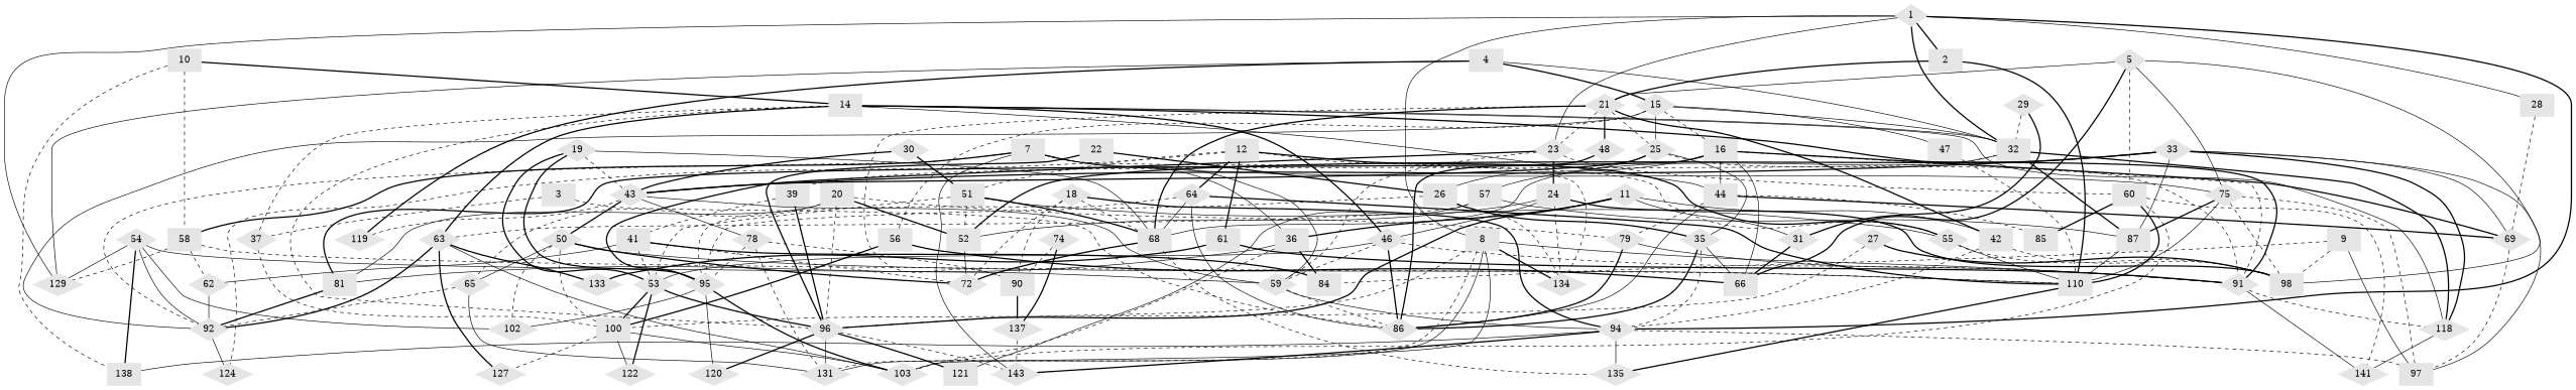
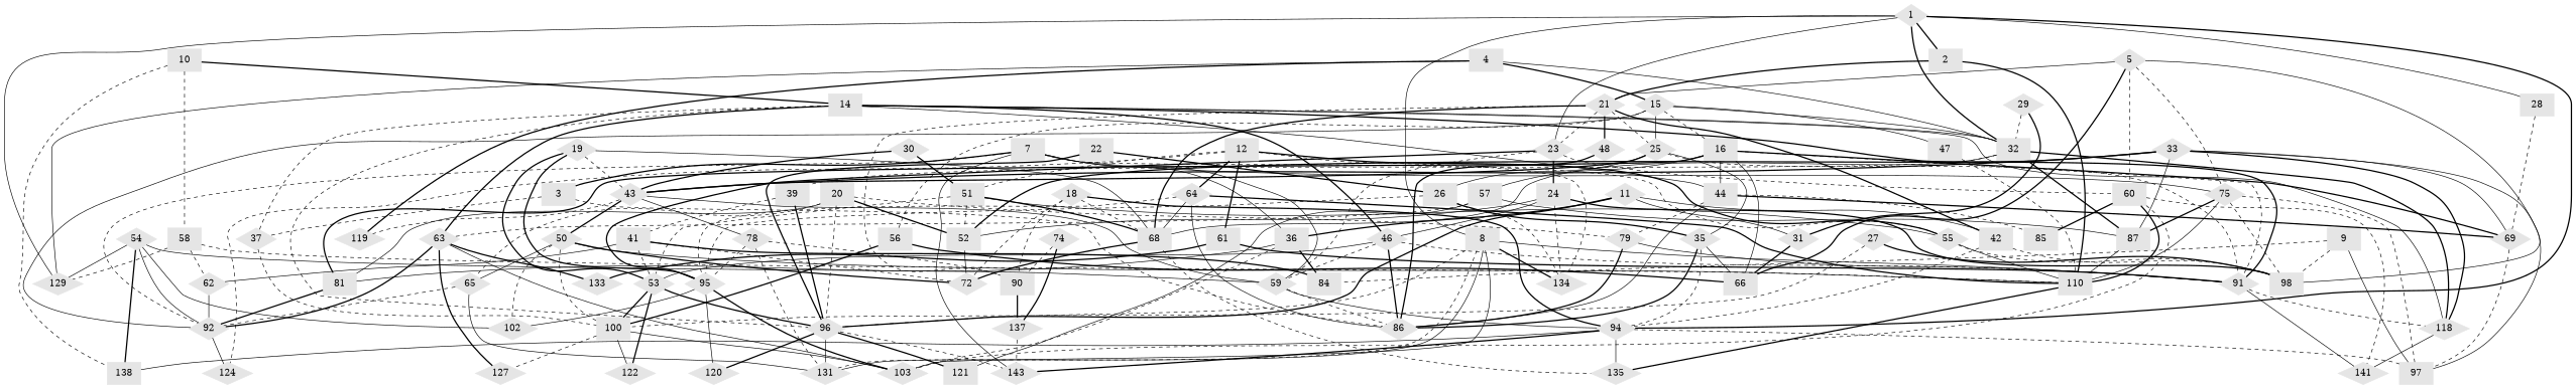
  graph {
    node [color=gray90 shape=diamond style=filled]
    edge [style=dashed]
    1 [super="+6"]
    2 [shape=box]
    8 [shape=box super="+144"]
    23 [super="+40"]
    28 [shape=box]
    32 [shape=box super="+71"]
    94 [super="+123"]
    129
    21 [super="+101"]
    110 [shape=box super="+126"]
    91 [super="+105"]
    96 [super="+125"]
    103 [super="+112"]
    131
    134
    60 [shape=box super="+108"]
    59 [super="+73"]
    95 [super="+104"]
    24 [shape=box super="+88"]
    69
    118 [super="+140"]
    68 [shape=box super="+80"]
    39 [shape=box]
    87 [shape=box super="+128"]
    143
    97 [shape=box super="+132"]
    138 [shape=box]
    135
    42 [shape=box]
    25 [super="+89"]
    90 [shape=box]
    48
    3 [shape=box]
    37
    86 [super="+93"]
    100 [shape=box super="+111"]
    4 [shape=box super="+67"]
    15 [super="+109"]
    119
    92 [super="+142"]
    16 [shape=box super="+38"]
    47 [shape=box]
    56 [shape=box]
    5
    66 [shape=box super="+116"]
    75 [super="+106"]
    98 [shape=box super="+117"]
    85 [shape=box]
    141
    7 [shape=box super="+13"]
    36 [shape=box]
    55 [super="+99"]
    58 [shape=box]
    84 [shape=box]
    81 [shape=box]
    62 [super="+76"]
    124
    121 [shape=box]
    120
    9 [shape=box]
    14 [shape=box super="+77"]
    44 [shape=box super="+70"]
    46 [super="+139"]
    63 [super="+83"]
    10 [shape=box]
    11
    31
    12 [shape=box super="+17"]
    51 [shape=box super="+136"]
    61 [shape=box]
    64
    53 [super="+113"]
    52 [shape=box super="+107"]
    133
    79 [super="+114"]
    127
    57 [shape=box]
    43 [super="+45"]
    26 [shape=box]
    35 [super="+49"]
    72 [super="+130"]
    18
    137
    19 [super="+115"]
    50
    78
    122
    102
    20 [shape=box]
    65
    22 [shape=box]
    27
    29
    30
    41 [shape=box]
    33
    54
    74
    1 -- 2 [style=bold]
    1 -- 8 [style=solid]
    1 -- 23 [style=solid]
    1 -- 28 [style=solid]
    1 -- 32 [style=bold]
    1 -- 94 [style=bold]
    1 -- 129 [style=solid]
    2 -- 21 [style=bold]
    2 -- 110 [style=bold]
    8 -- 91 [style=solid]
    8 -- 96
    8 -- 103 [style=solid]
    8 -- 131
    8 -- 131 [style=solid]
    8 -- 134 [style=bold]
    23 -- 60
    23 -- 59
    23 -- 95 [style=bold]
    23 -- 24 [style=bold]
    28 -- 69
    32 -- 118 [style=bold]
    32 -- 68 [style=solid]
    32 -- 39
    32 -- 87 [style=bold]
    94 -- 143 [style=bold]
    94 -- 97
    94 -- 138 [style=solid]
    94 -- 135 [style=solid]
    21 -- 23
    21 -- 68 [style=bold]
    21 -- 42 [style=bold]
    21 -- 25
    21 -- 90
    21 -- 48 [style=bold]
    110 -- 135 [style=bold]
    91 -- 118
    91 -- 141 [style=solid]
    96 -- 131 [style=solid]
    96 -- 143
    96 -- 121 [style=bold]
    96 -- 120 [style=bold]
    60 -- 110 [style=bold]
    60 -- 103
    60 -- 85 [style=bold]
    60 -- 141
    59 -- 94 [style=solid]
    59 -- 86
    95 -- 103 [style=bold]
    95 -- 120 [style=solid]
    95 -- 102 [style=solid]
    24 -- 134
    24 -- 98 [style=bold]
    24 -- 46 [style=solid]
    24 -- 52 [style=solid]
    69 -- 97
    118 -- 141 [style=solid]
    68 -- 135
    68 -- 72 [style=bold]
    39 -- 96 [style=bold]
    39 -- 41
    87 -- 110 [style=solid]
    42 -- 94
    42 -- 98
    25 -- 91
    25 -- 43 [style=bold]
    25 -- 26 [style=solid]
    25 -- 35 [style=solid]
    90 -- 137 [style=bold]
    48 -- 86 [style=bold]
    3 -- 37
    3 -- 86
    37 -- 100
    100 -- 103 [style=solid]
    100 -- 127
    100 -- 122 [style=solid]
    4 -- 32 [style=solid]
    4 -- 129 [style=solid]
    4 -- 15 [style=bold]
    4 -- 119 [style=bold]
    15 -- 32 [style=solid]
    15 -- 25 [style=solid]
    15 -- 92 [style=solid]
    15 -- 16
    15 -- 47 [style=solid]
    15 -- 56
    92 -- 124 [style=solid]
    16 -- 91
    16 -- 69 [style=bold]
    16 -- 66 [style=solid]
    16 -- 81 [style=bold]
    16 -- 44 [style=solid]
    16 -- 57 [style=solid]
    47 -- 110
    56 -- 100 [style=bold]
    56 -- 66 [style=bold]
    5 -- 21 [style=solid]
    5 -- 60
    5 -- 66 [style=bold]
-   5 -- 75 [style=solid]
+   5 -- 75
    5 -- 98 [style=solid]
    75 -- 110 [style=solid]
    75 -- 87 [style=bold]
    75 -- 97
    75 -- 98
    7 -- 59 [style=solid]
    7 -- 143 [style=solid]
    7 -- 92
    7 -- 75 [style=solid]
    7 -- 36 [style=solid]
    7 -- 55
-   7 -- 58 [style=bold]
+   7 -- 3 [style=bold]
    36 -- 103
    36 -- 84 [style=bold]
    36 -- 81 [style=solid]
    55 -- 110 [style=solid]
    55 -- 98
    58 -- 129
    58 -- 110 [weight=2]
    58 -- 62
    81 -- 92 [style=bold]
    62 -- 92 [style=solid]
    9 -- 97 [style=solid]
    9 -- 98
    9 -- 84
    14 -- 32 [style=solid]
    14 -- 91 [style=bold]
    14 -- 96
    14 -- 118 [style=solid]
    14 -- 37
    14 -- 44 [style=solid]
    14 -- 46 [style=bold]
    14 -- 63 [style=bold weight=2]
    44 -- 69 [style=bold]
    44 -- 86 [style=solid]
    44 -- 85
    44 -- 79
    46 -- 91
    46 -- 59
    46 -- 86 [style=bold]
    46 -- 53 [style=solid]
    63 -- 103 [style=solid]
    63 -- 92 [style=bold]
    63 -- 133 [style=bold]
    63 -- 127 [style=bold]
    10 -- 138
    10 -- 58
    10 -- 14 [style=bold]
    11 -- 96 [style=bold]
    11 -- 42 [style=solid]
    11 -- 36 [style=bold]
    11 -- 31 [style=solid]
    31 -- 66 [style=bold]
    12 -- 134
    12 -- 55 [style=bold]
    12 -- 124
    12 -- 51
    12 -- 61 [style=bold]
    12 -- 64 [style=bold]
    51 -- 68 [style=bold]
    51 -- 55 [style=solid]
    51 -- 53
    51 -- 52
    61 -- 91 [style=bold]
    61 -- 133 [style=bold]
    64 -- 110 [style=bold]
    64 -- 95
    64 -- 68 [style=solid]
    64 -- 86 [style=solid]
    53 -- 96 [style=bold]
    53 -- 100 [style=bold weight=2]
    53 -- 122 [style=bold]
    52 -- 72 [style=solid]
    79 -- 91 [style=solid]
    79 -- 86 [style=bold]
    57 -- 87 [style=solid]
    57 -- 121 [style=solid]
    57 -- 63
    43 -- 59 [style=solid]
    43 -- 119
    43 -- 50 [style=bold]
    43 -- 78 [style=solid]
    26 -- 134
    26 -- 95
    26 -- 35 [style=bold]
    35 -- 94
    35 -- 86 [style=bold]
    35 -- 66 [style=solid]
    18 -- 94 [style=bold]
    18 -- 68
    18 -- 90
    18 -- 72
    137 -- 143
    19 -- 95 [style=bold]
    19 -- 68 [style=solid]
    19 -- 53 [style=bold]
    19 -- 43
    50 -- 110 [style=solid]
    50 -- 100
    50 -- 72 [style=bold]
    50 -- 102
    50 -- 65 [style=solid]
    78 -- 131
    78 -- 95
    78 -- 90
    20 -- 96
    20 -- 81 [style=solid]
    20 -- 52 [style=bold]
    20 -- 79
    20 -- 65
    65 -- 131 [style=solid]
    65 -- 92
    22 -- 96 [style=bold]
    22 -- 26 [style=bold]
    27 -- 100
    27 -- 98 [style=bold]
    29 -- 32
    29 -- 31 [style=bold]
    30 -- 51 [style=bold]
    30 -- 43 [style=bold]
    41 -- 84 [style=bold]
    41 -- 62 [style=solid]
    41 -- 53
    41 -- 72
    33 -- 69 [style=solid]
    33 -- 118 [style=bold]
    33 -- 87 [style=solid]
    33 -- 97 [style=solid]
    33 -- 52 [style=bold]
    33 -- 43 [style=bold]
    54 -- 129 [style=solid]
    54 -- 59 [style=solid]
    54 -- 138 [style=bold]
    54 -- 92 [style=solid]
    54 -- 102 [style=solid]
    74 -- 90
    74 -- 137 [style=bold]
  }
